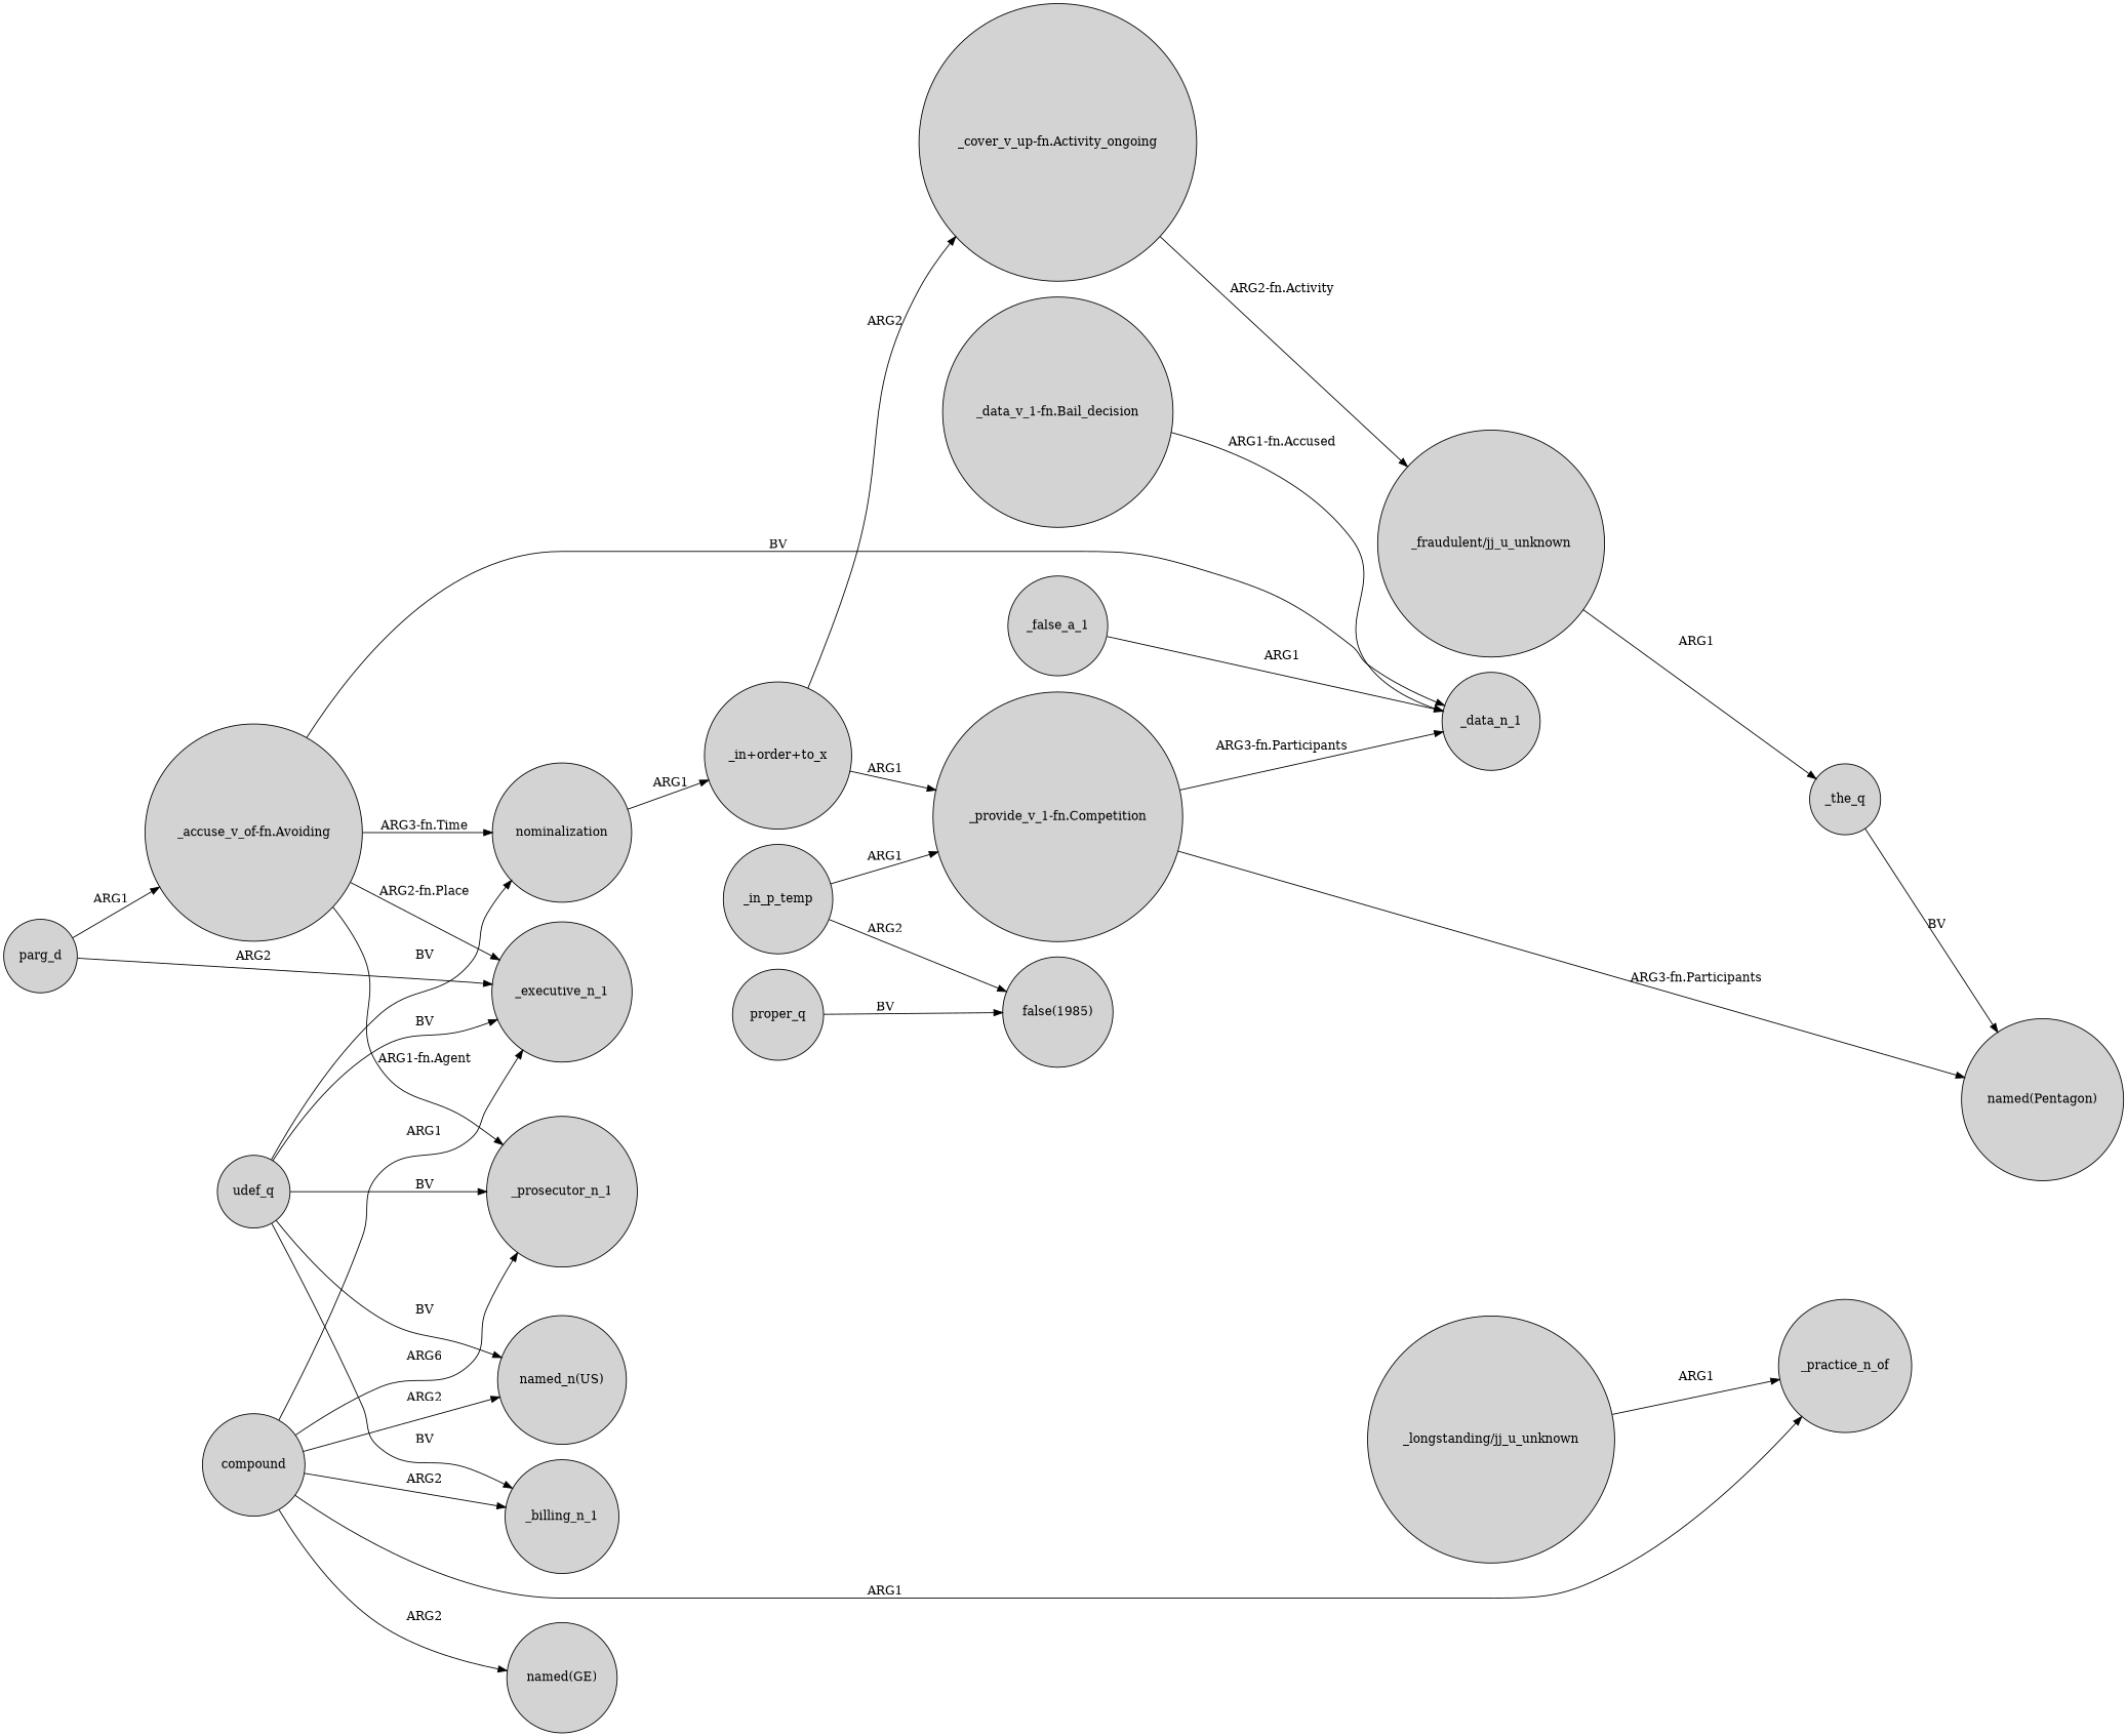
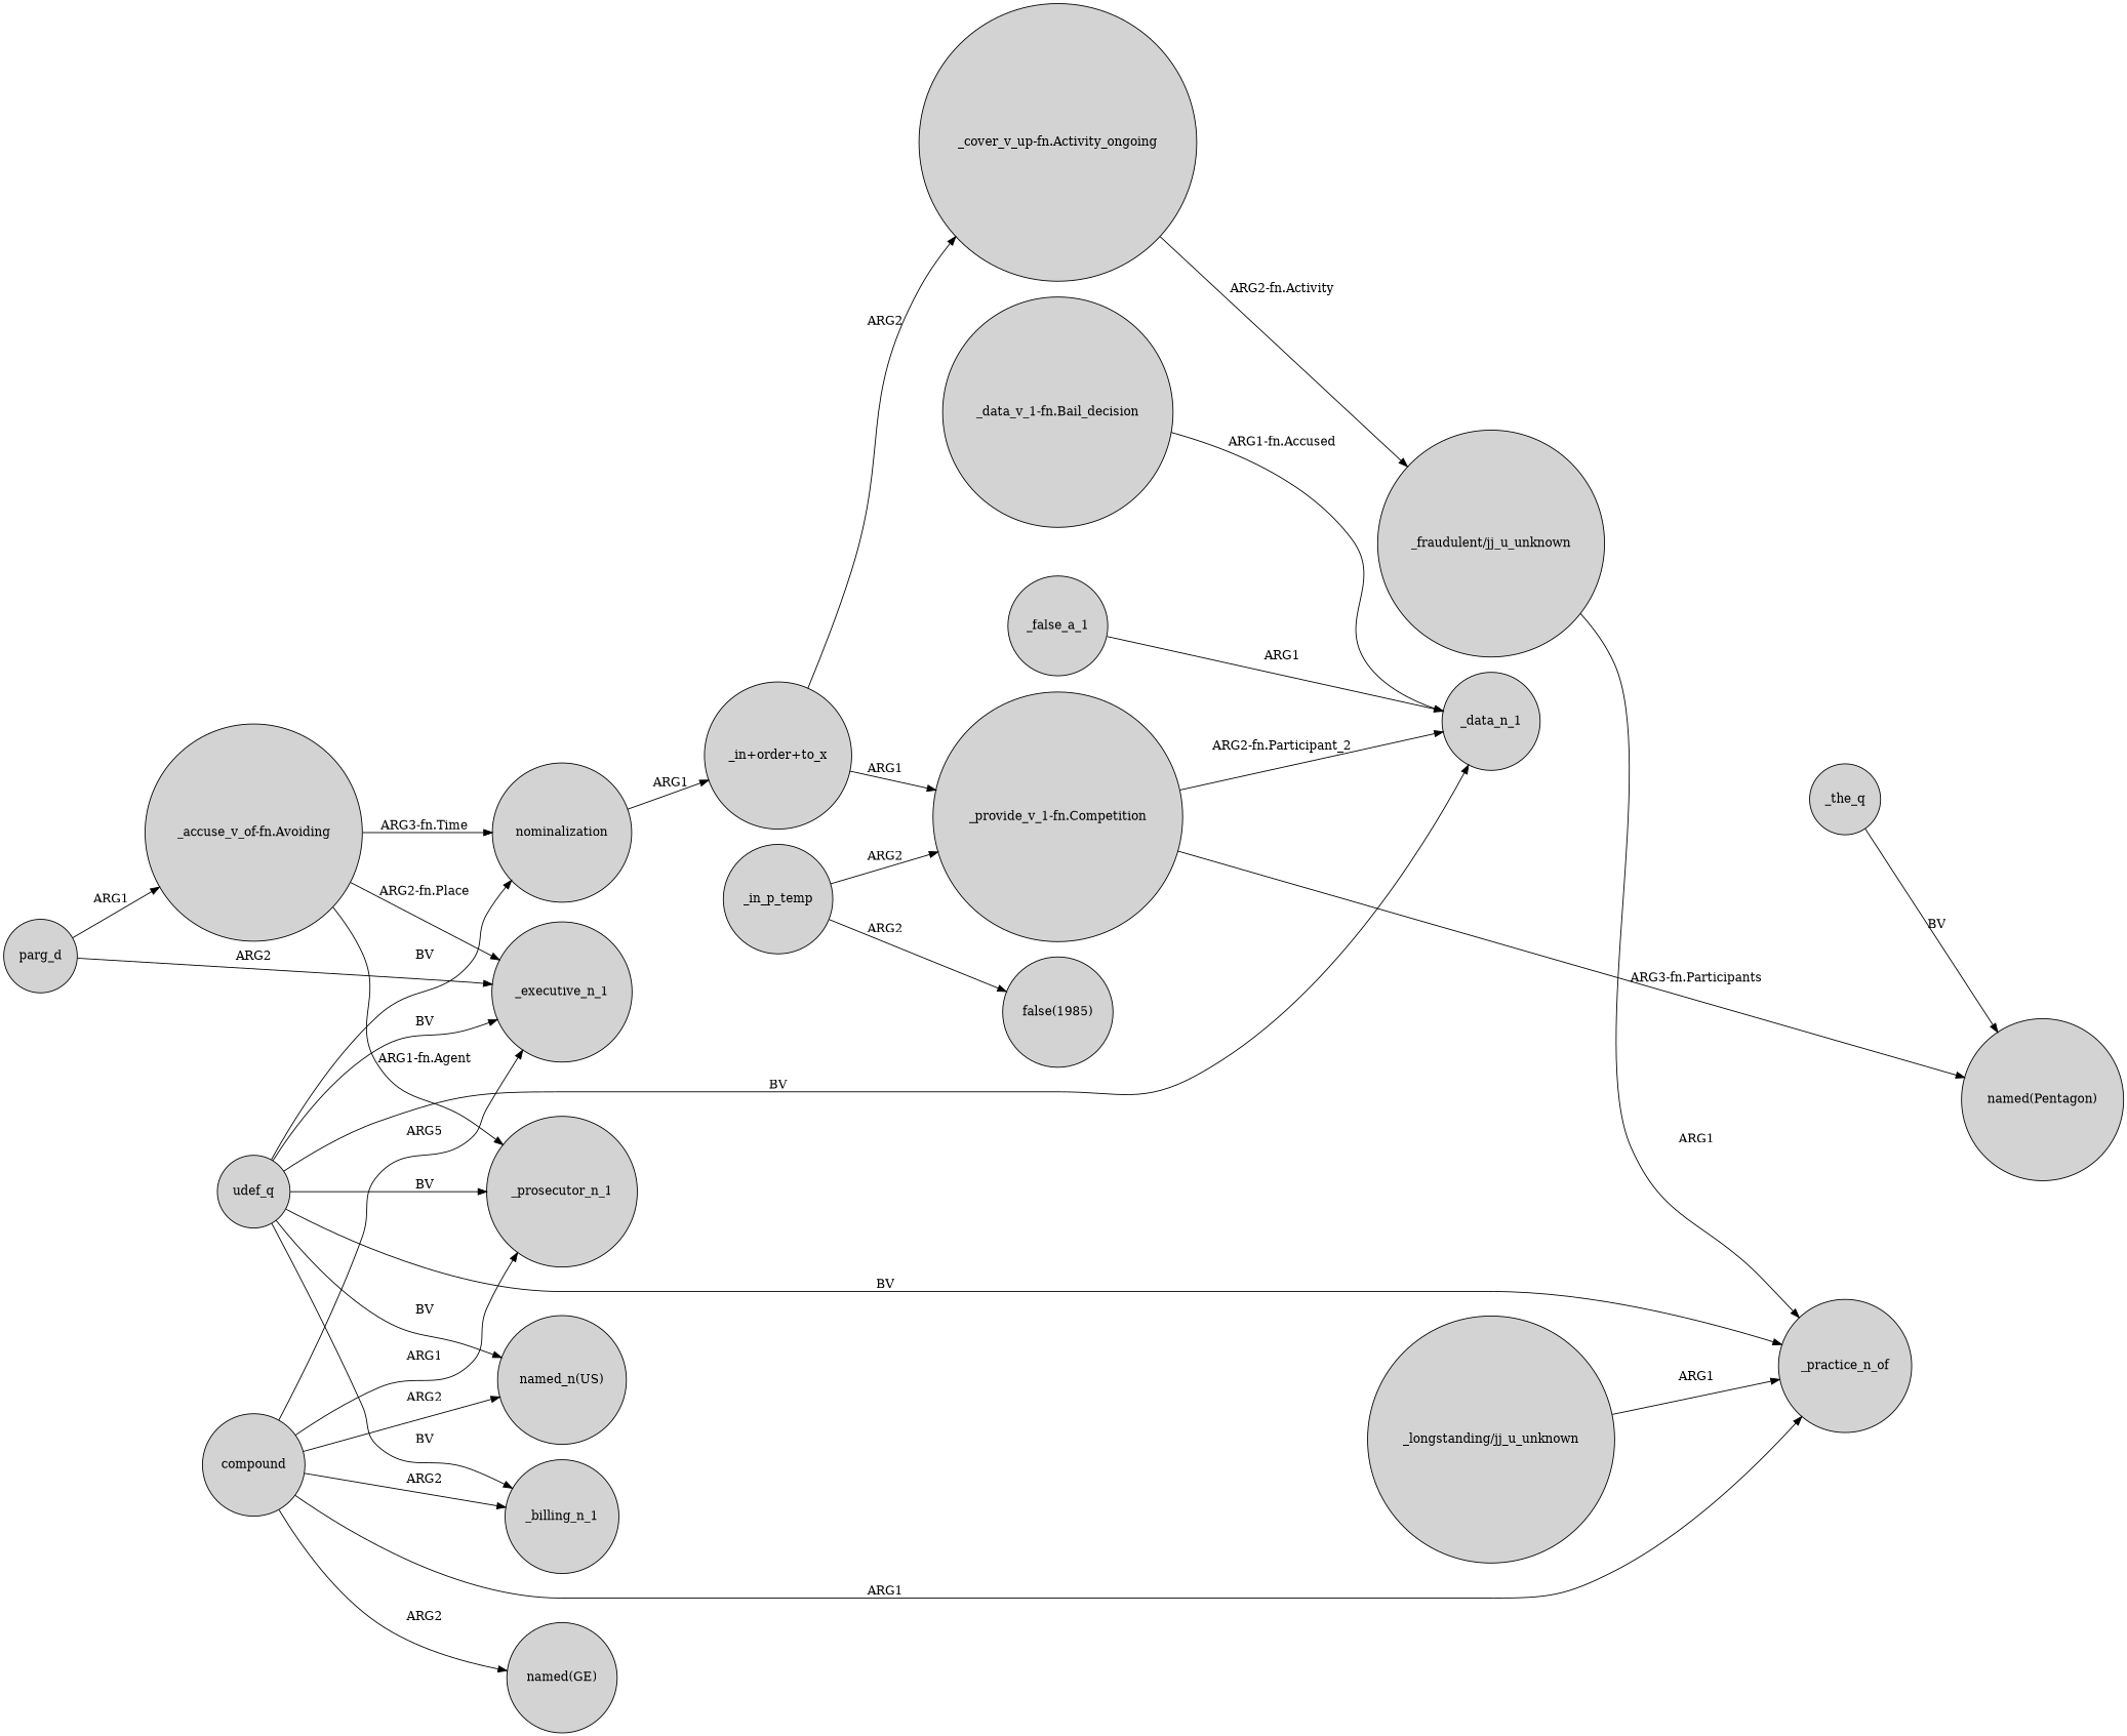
  digraph {
    rankdir=LR
    node [shape=circle style=filled]
    nominalization
    "_in+order+to_x"
    "_provide_v_1-fn.Competition"
    "_cover_v_up-fn.Activity_ongoing"
    _data_n_1
    "named(Pentagon)"
    "_fraudulent/jj_u_unknown"
    n8 [label="false(1985)"]
-   proper_q
    _practice_n_of
    parg_d
    "_accuse_v_of-fn.Avoiding"
    _executive_n_1
    _prosecutor_n_1
    udef_q
    _billing_n_1
    "named_n(US)"
    _false_a_1
    compound
    "named(GE)"
    _the_q
    _in_p_temp
    "_longstanding/jj_u_unknown"
    n24 [label="_data_v_1-fn.Bail_decision"]
    nominalization -> "_in+order+to_x" [label=ARG1]
    "_in+order+to_x" -> "_provide_v_1-fn.Competition" [label=ARG1]
    "_in+order+to_x" -> "_cover_v_up-fn.Activity_ongoing" [label=ARG2]
-   "_provide_v_1-fn.Competition" -> _data_n_1 [label="ARG3-fn.Participants"]
+   "_provide_v_1-fn.Competition" -> _data_n_1 [label="ARG2-fn.Participant_2"]
    "_provide_v_1-fn.Competition" -> "named(Pentagon)" [label="ARG3-fn.Participants"]
    "_cover_v_up-fn.Activity_ongoing" -> "_fraudulent/jj_u_unknown" [label="ARG2-fn.Activity"]
-   "_fraudulent/jj_u_unknown" -> _the_q [label=ARG1]
-   proper_q -> n8 [label=BV]
+   "_fraudulent/jj_u_unknown" -> _practice_n_of [label=ARG1]
    parg_d -> "_accuse_v_of-fn.Avoiding" [label=ARG1]
    parg_d -> _executive_n_1 [label=ARG2]
    "_accuse_v_of-fn.Avoiding" -> nominalization [label="ARG3-fn.Time"]
    "_accuse_v_of-fn.Avoiding" -> _executive_n_1 [label="ARG2-fn.Place"]
    "_accuse_v_of-fn.Avoiding" -> _prosecutor_n_1 [label="ARG1-fn.Agent"]
    udef_q -> nominalization [label=BV]
-   "_accuse_v_of-fn.Avoiding" -> _data_n_1 [label=BV]
+   udef_q -> _data_n_1 [label=BV]
+   udef_q -> _practice_n_of [label=BV]
    udef_q -> _executive_n_1 [label=BV]
    udef_q -> _prosecutor_n_1 [label=BV]
    udef_q -> _billing_n_1 [label=BV]
    udef_q -> "named_n(US)" [label=BV]
    _false_a_1 -> _data_n_1 [label=ARG1]
    compound -> _practice_n_of [label=ARG1]
-   compound -> _executive_n_1 [label=ARG1]
-   compound -> _prosecutor_n_1 [label=ARG6]
+   compound -> _executive_n_1 [label=ARG5]
+   compound -> _prosecutor_n_1 [label=ARG1]
    compound -> _billing_n_1 [label=ARG2]
    compound -> "named_n(US)" [label=ARG2]
    compound -> "named(GE)" [label=ARG2]
    _the_q -> "named(Pentagon)" [label=BV]
-   _in_p_temp -> "_provide_v_1-fn.Competition" [label=ARG1]
+   _in_p_temp -> "_provide_v_1-fn.Competition" [label=ARG2]
    _in_p_temp -> n8 [label=ARG2]
    "_longstanding/jj_u_unknown" -> _practice_n_of [label=ARG1]
    n24 -> _data_n_1 [label="ARG1-fn.Accused"]
  }
